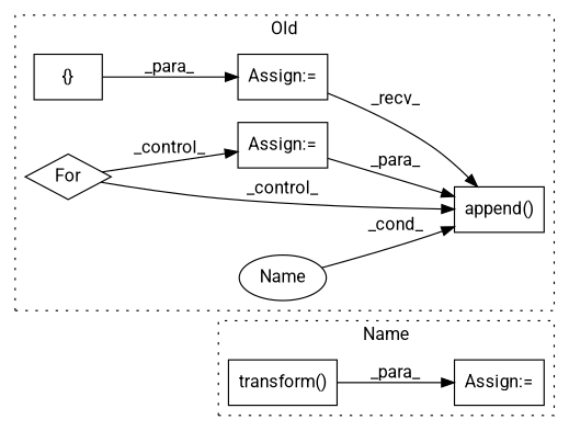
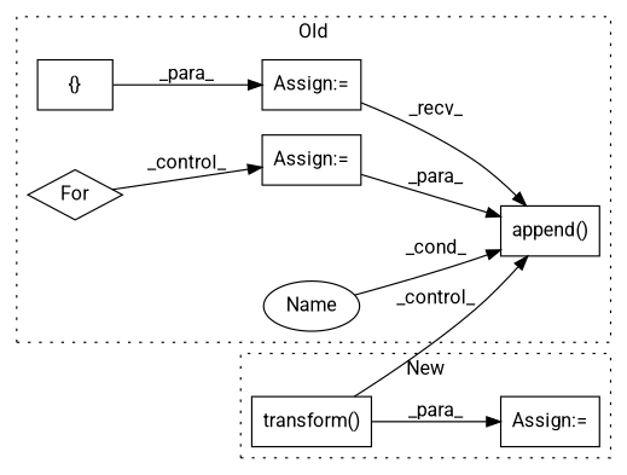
  digraph {
    fontname=Roboto
    rankdir=LR
    node [a=68 fontname=Roboto l=3 shape=box]
    edge [fontname=Roboto]
    n1 [a=75 l="13,1" label="append()" s="9219,9236"]
    n2 [a=59 l="2,1" label="{}" s="8581,8581"]
    n3 [a=107 l="4,73" label=For s="8641,8674" shape=diamond]
    n4 [a=87 l=1 label=Name s=8645 shape=ellipse]
    n5 [label="Assign:=" s=9162]
    n6 [label="Assign:=" s=8578]
    n7 [a=75 l="15,1" label="transform()" s="9580,9601"]
    n8 [label="Assign:=" s=9576]
    subgraph cluster_1 {
      label=Old
      style=dotted
      n1
      n2
      n3
      n4
      n5
      n6
    }
    subgraph cluster_2 {
-     label=Name
+     label=New
      style=dotted
      n7
      n8
    }
    n2 -> n6 [label=_para_]
-   n3 -> n1 [label=_control_]
+   n7 -> n1 [label=_control_]
    n3 -> n5 [label=_control_]
    n4 -> n1 [label=_cond_]
    n5 -> n1 [label=_para_]
    n6 -> n1 [label=_recv_]
    n7 -> n8 [label=_para_]
  }
